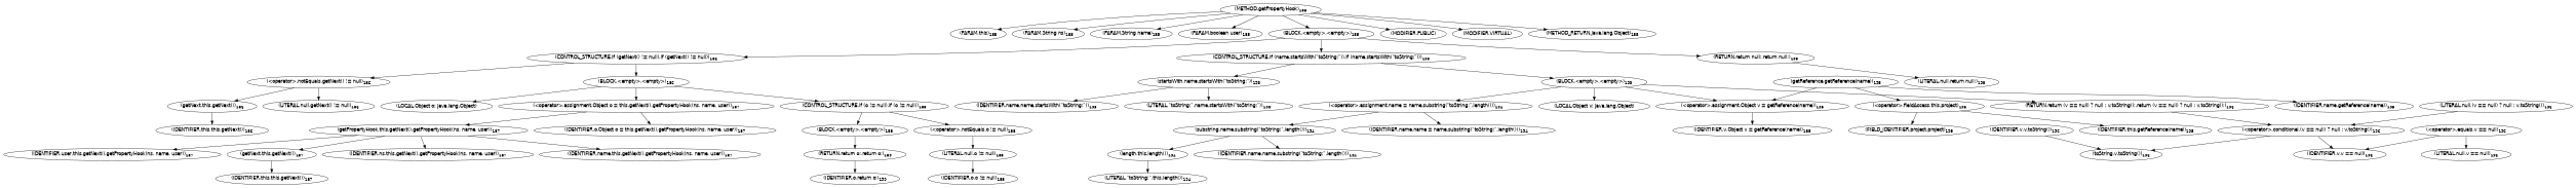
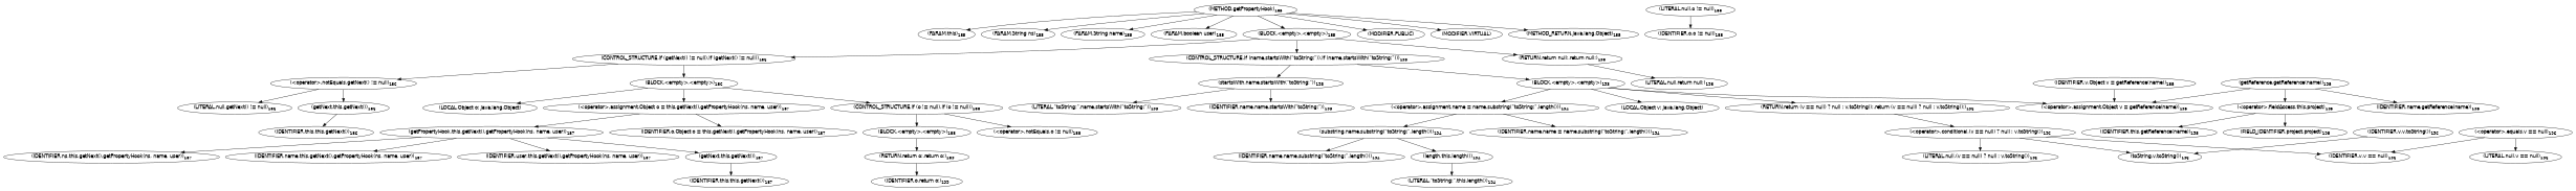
  digraph {
    fontname="DejaVu Sans"
    node [fontname="DejaVu Sans"]
    edge [fontname="DejaVu Sans"]
    n1 [label=<(METHOD,getPropertyHook)<SUB>185</SUB>>]
    n2 [label=<(PARAM,this)<SUB>185</SUB>>]
    n3 [label=<(PARAM,String ns)<SUB>185</SUB>>]
    n4 [label=<(PARAM,String name)<SUB>185</SUB>>]
    n5 [label=<(PARAM,boolean user)<SUB>185</SUB>>]
    n6 [label=<(BLOCK,&lt;empty&gt;,&lt;empty&gt;)<SUB>185</SUB>>]
    n7 [label=<(MODIFIER,PUBLIC)>]
    n8 [label=<(MODIFIER,VIRTUAL)>]
    n9 [label=<(METHOD_RETURN,java.lang.Object)<SUB>185</SUB>>]
    n10 [label=<(CONTROL_STRUCTURE,if (getNext() != null),if (getNext() != null))<SUB>186</SUB>>]
    n11 [label=<(CONTROL_STRUCTURE,if (name.startsWith(&quot;toString:&quot;)),if (name.startsWith(&quot;toString:&quot;)))<SUB>193</SUB>>]
    n12 [label=<(RETURN,return null;,return null;)<SUB>198</SUB>>]
    n13 [label=<(&lt;operator&gt;.notEquals,getNext() != null)<SUB>186</SUB>>]
    n14 [label=<(BLOCK,&lt;empty&gt;,&lt;empty&gt;)<SUB>186</SUB>>]
    n15 [label=<(startsWith,name.startsWith(&quot;toString:&quot;))<SUB>193</SUB>>]
    n16 [label=<(BLOCK,&lt;empty&gt;,&lt;empty&gt;)<SUB>193</SUB>>]
    n17 [label=<(LITERAL,null,return null;)<SUB>198</SUB>>]
    n18 [label=<(getNext,this.getNext())<SUB>186</SUB>>]
    n19 [label=<(LITERAL,null,getNext() != null)<SUB>186</SUB>>]
    n20 [label=<(LOCAL,Object o: java.lang.Object)>]
    n21 [label=<(&lt;operator&gt;.assignment,Object o = this.getNext().getPropertyHook(ns, name, user))<SUB>187</SUB>>]
    n22 [label=<(CONTROL_STRUCTURE,if (o != null),if (o != null))<SUB>188</SUB>>]
    n23 [label=<(IDENTIFIER,this,this.getNext())<SUB>186</SUB>>]
    n24 [label=<(IDENTIFIER,o,Object o = this.getNext().getPropertyHook(ns, name, user))<SUB>187</SUB>>]
    n25 [label=<(getPropertyHook,this.getNext().getPropertyHook(ns, name, user))<SUB>187</SUB>>]
    n26 [label=<(&lt;operator&gt;.notEquals,o != null)<SUB>188</SUB>>]
    n27 [label=<(BLOCK,&lt;empty&gt;,&lt;empty&gt;)<SUB>188</SUB>>]
    n28 [label=<(getNext,this.getNext())<SUB>187</SUB>>]
    n29 [label=<(IDENTIFIER,ns,this.getNext().getPropertyHook(ns, name, user))<SUB>187</SUB>>]
    n30 [label=<(IDENTIFIER,name,this.getNext().getPropertyHook(ns, name, user))<SUB>187</SUB>>]
    n31 [label=<(IDENTIFIER,user,this.getNext().getPropertyHook(ns, name, user))<SUB>187</SUB>>]
    n32 [label=<(IDENTIFIER,this,this.getNext())<SUB>187</SUB>>]
    n33 [label=<(LITERAL,null,o != null)<SUB>188</SUB>>]
    n34 [label=<(RETURN,return o;,return o;)<SUB>189</SUB>>]
    n35 [label=<(IDENTIFIER,o,o != null)<SUB>188</SUB>>]
    n36 [label=<(IDENTIFIER,o,return o;)<SUB>199</SUB>>]
    n37 [label=<(IDENTIFIER,name,name.startsWith(&quot;toString:&quot;))<SUB>193</SUB>>]
    n38 [label=<(LITERAL,&quot;toString:&quot;,name.startsWith(&quot;toString:&quot;))<SUB>193</SUB>>]
    n39 [label=<(&lt;operator&gt;.assignment,name = name.substring(&quot;toString:&quot;.length()))<SUB>194</SUB>>]
    n40 [label=<(LOCAL,Object v: java.lang.Object)>]
    n41 [label=<(&lt;operator&gt;.assignment,Object v = getReference(name))<SUB>195</SUB>>]
    n42 [label=<(RETURN,return (v == null) ? null : v.toString();,return (v == null) ? null : v.toString();)<SUB>196</SUB>>]
    n43 [label=<(IDENTIFIER,name,name = name.substring(&quot;toString:&quot;.length()))<SUB>194</SUB>>]
    n44 [label=<(substring,name.substring(&quot;toString:&quot;.length()))<SUB>194</SUB>>]
    n45 [label=<(IDENTIFIER,v,Object v = getReference(name))<SUB>185</SUB>>]
    n46 [label=<(&lt;operator&gt;.conditional,(v == null) ? null : v.toString())<SUB>196</SUB>>]
    n47 [label=<(IDENTIFIER,name,name.substring(&quot;toString:&quot;.length()))<SUB>194</SUB>>]
    n48 [label=<(length,this.length())<SUB>194</SUB>>]
    n49 [label=<(LITERAL,&quot;toString:&quot;,this.length())<SUB>194</SUB>>]
    n50 [label=<(getReference,getReference(name))<SUB>195</SUB>>]
    n51 [label=<(&lt;operator&gt;.fieldAccess,this.project)<SUB>195</SUB>>]
    n52 [label=<(IDENTIFIER,name,getReference(name))<SUB>195</SUB>>]
    n53 [label=<(IDENTIFIER,this,getReference(name))<SUB>195</SUB>>]
    n54 [label=<(FIELD_IDENTIFIER,project,project)<SUB>195</SUB>>]
    n55 [label=<(LITERAL,null,(v == null) ? null : v.toString())<SUB>196</SUB>>]
    n56 [label=<(toString,v.toString())<SUB>196</SUB>>]
    n57 [label=<(IDENTIFIER,v,v == null)<SUB>196</SUB>>]
    n58 [label=<(&lt;operator&gt;.equals,v == null)<SUB>196</SUB>>]
    n59 [label=<(LITERAL,null,v == null)<SUB>196</SUB>>]
    n60 [label=<(IDENTIFIER,v,v.toString())<SUB>196</SUB>>]
    n1 -> n2
    n1 -> n3
    n1 -> n4
    n1 -> n5
    n1 -> n6
    n1 -> n7
    n1 -> n8
    n1 -> n9
    n6 -> n10
    n6 -> n11
    n6 -> n12
    n10 -> n13
    n10 -> n14
    n11 -> n15
    n11 -> n16
    n12 -> n17
    n13 -> n18
    n13 -> n19
    n14 -> n20
    n14 -> n21
    n14 -> n22
    n15 -> n37
    n15 -> n38
    n16 -> n39
    n16 -> n40
    n16 -> n41
    n16 -> n42
    n18 -> n23
    n21 -> n24
    n21 -> n25
    n22 -> n26
    n22 -> n27
    n25 -> n28
    n25 -> n29
    n25 -> n30
    n25 -> n31
-   n26 -> n33
    n27 -> n34
    n28 -> n32
    n33 -> n35
    n34 -> n36
    n39 -> n43
    n39 -> n44
-   n41 -> n45
+   n45 -> n41
    n42 -> n46
    n44 -> n47
    n44 -> n48
-   n55 -> n46
+   n46 -> n55
    n46 -> n56
    n46 -> n57
    n48 -> n49
    n50 -> n41
    n50 -> n51
    n50 -> n52
    n51 -> n53
    n51 -> n54
    n58 -> n57
    n58 -> n59
    n60 -> n56
  }
